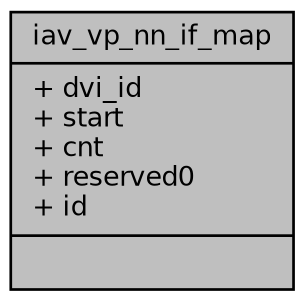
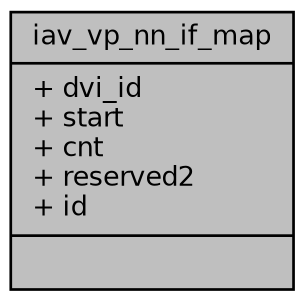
  digraph {
-   n1 [color=black fillcolor=grey75 fontcolor=black fontname=Helvetica fontsize=10 height=0.2 label="{iav_vp_nn_if_map\n|+ dvi_id\l+ start\l+ cnt\l+ reserved0\l+ id\l|}" shape=record style=filled width=0.4]
+   n1 [color=black fillcolor=grey75 fontcolor=black fontname=Helvetica fontsize=10 height=0.2 label="{iav_vp_nn_if_map\n|+ dvi_id\l+ start\l+ cnt\l+ reserved2\l+ id\l|}" shape=record style=filled width=0.4]
  }
